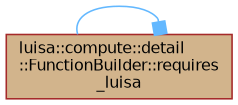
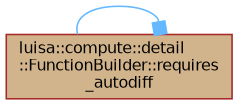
  digraph {
    rankdir=LR
-   n1 [color=brown fillcolor=tan fontcolor=black fontname=Helvetica fontsize=10 height=0.2 label="luisa::compute::detail\l::FunctionBuilder::requires\l_luisa" shape=box style=filled width=0.4]
+   n1 [color=brown fillcolor=tan fontcolor=black fontname=Helvetica fontsize=10 height=0.2 label="luisa::compute::detail\l::FunctionBuilder::requires\l_autodiff" shape=box style=filled width=0.4]
    n1 -> n1 [color=steelblue1 fontname=Helvetica fontsize=10 labelfontname=Helvetica labelfontsize=10 style=solid arrowhead=box]
  }
